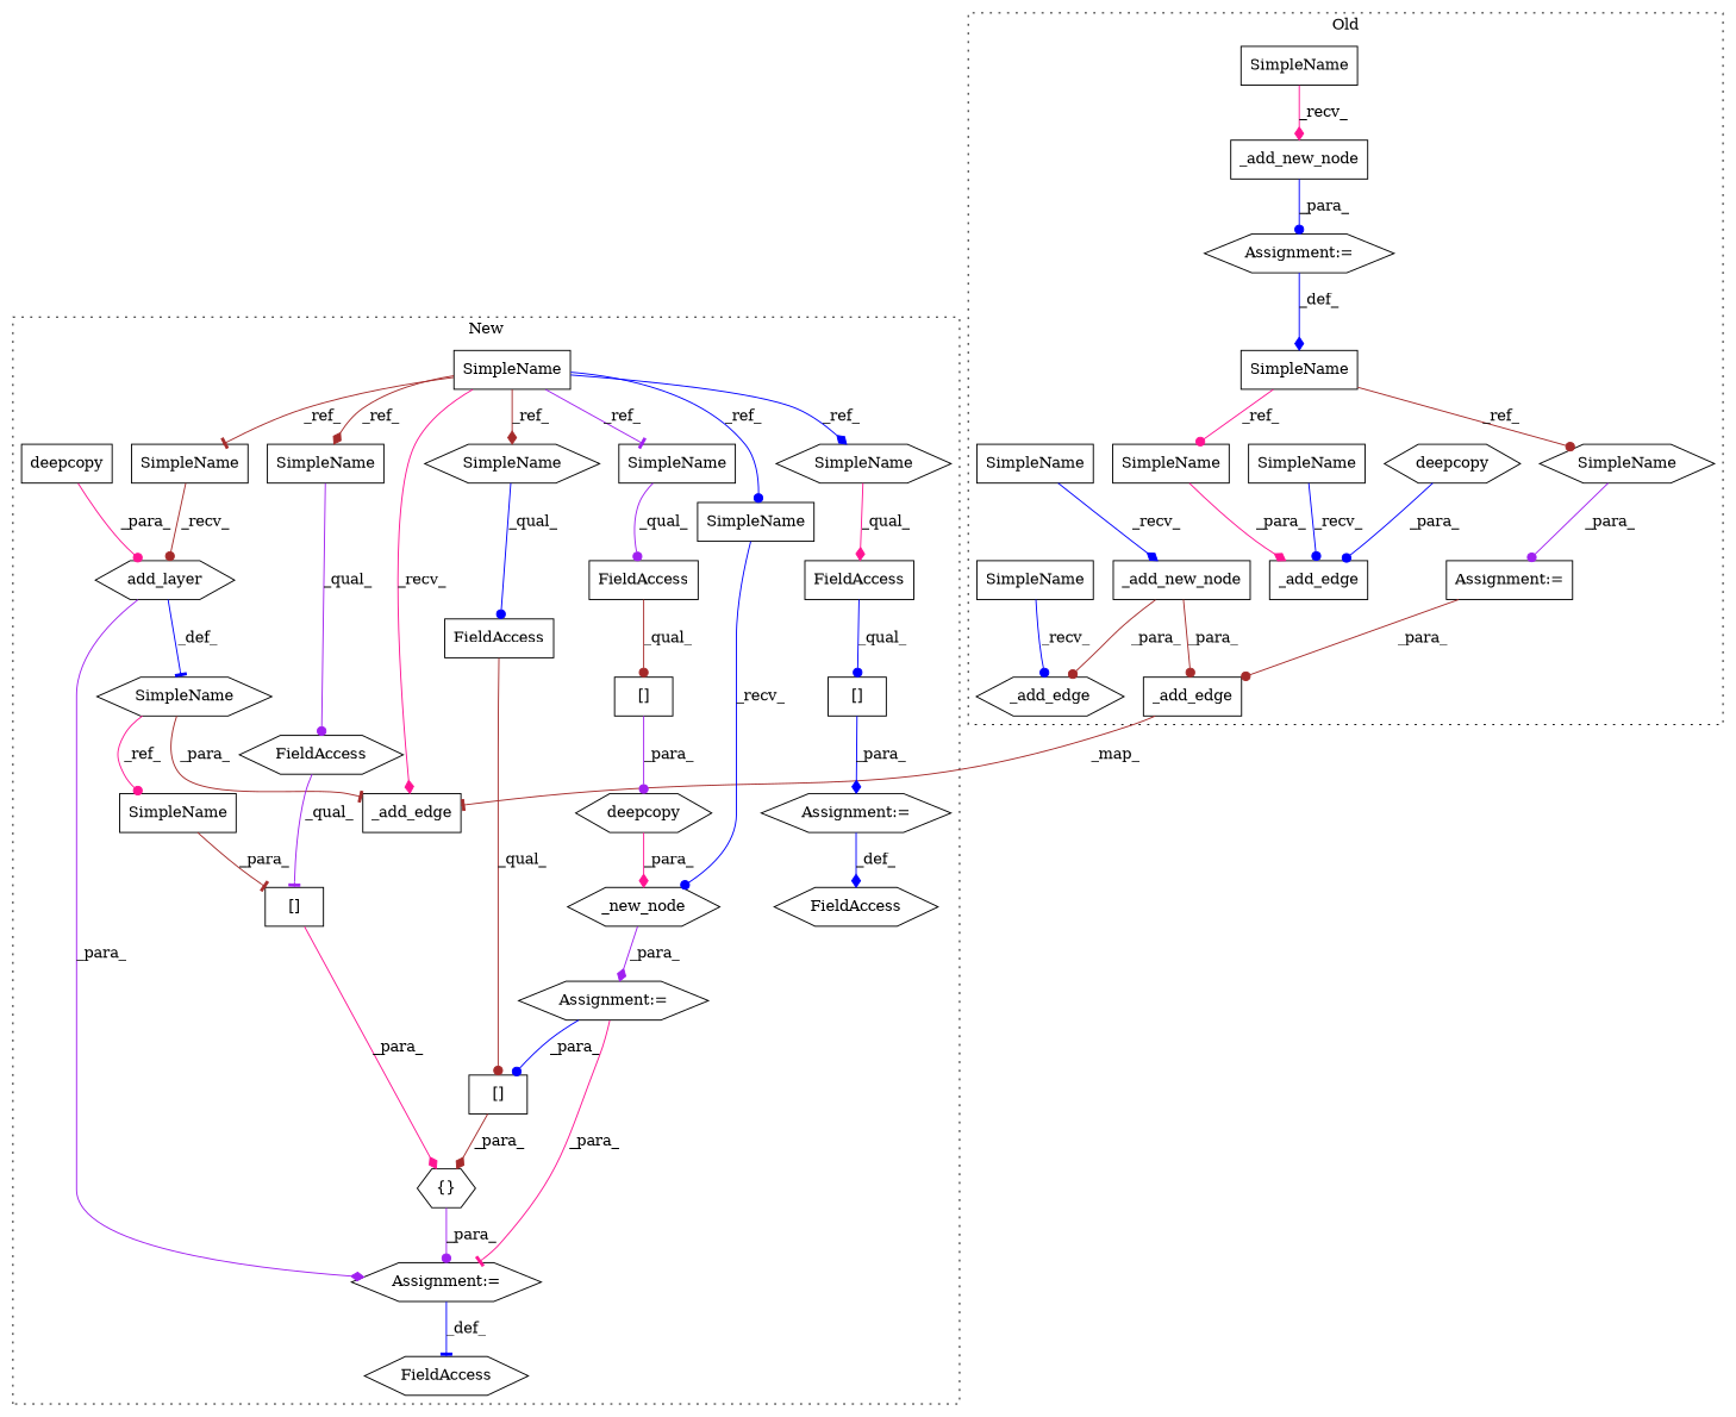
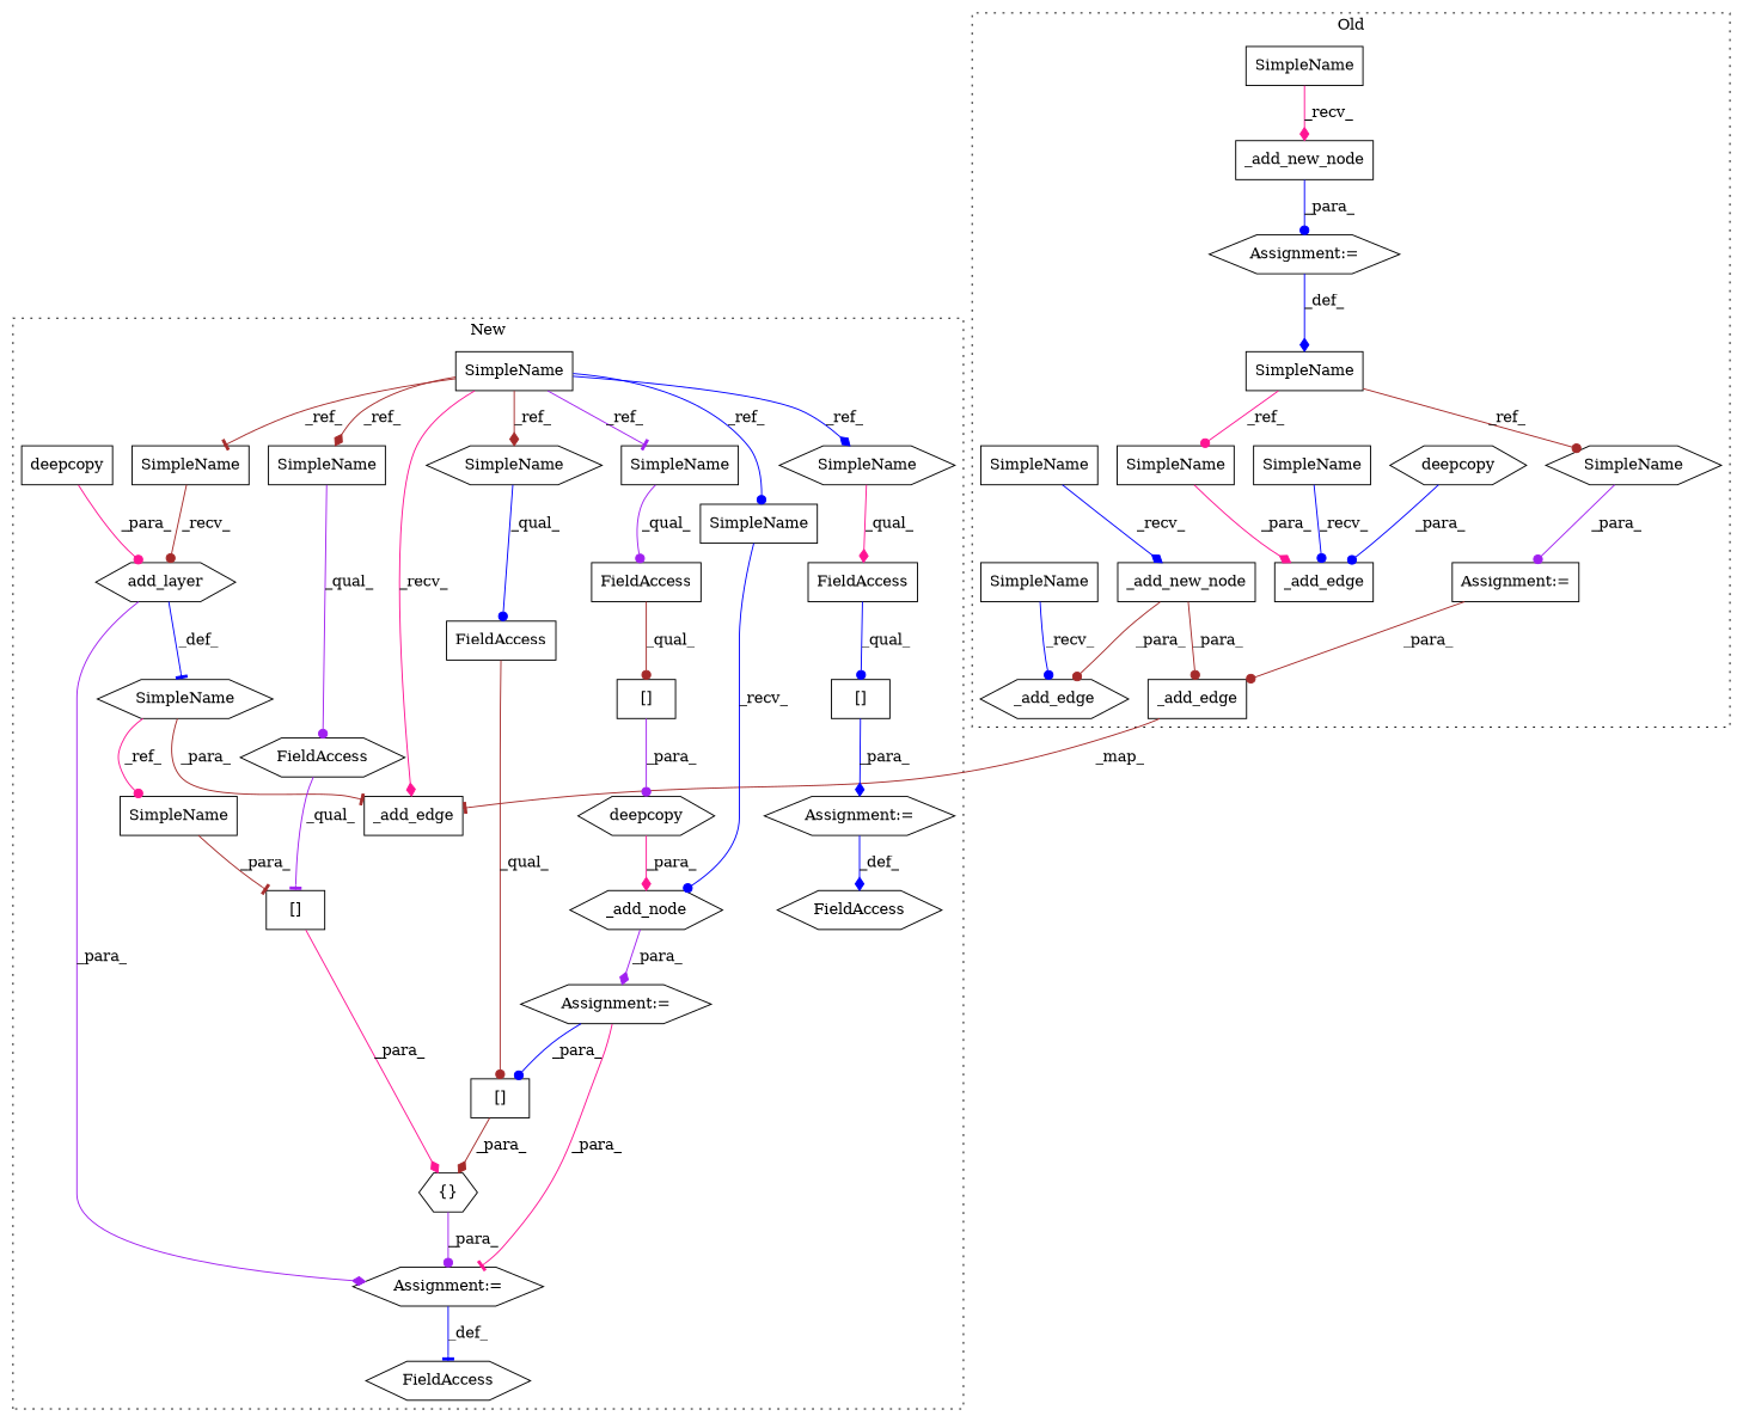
  digraph {
    node [a=42 l=4 s=19123 shape=box]
    edge [color=blue arrowhead=dot]
    n1 [a=32 l="9,1" label=deepcopy s="18184,18198" shape=hexagon]
    n2 [a=32 l="10,1" label=_add_edge s="18174,18226"]
    n3 [a=32 l="10,1" label=_add_edge s="19626,19666" shape=hexagon]
    n4 [a=32 l="10,1" label=_add_edge s="19678,19721"]
    n5 [a=32 l=15 label=_add_new_node s=18146]
    n6 [l=11 label=SimpleName s=18129]
    n7 [a=7 l=1 label="Assignment:=" s=18249]
    n8 [a=32 l=15 label=_add_new_node s=18358]
    n9 [a=7 l=1 label="Assignment:=" s=18140 shape=hexagon]
    n10 [l=11 label=SimpleName s=18215]
    n11 [l=11 label=SimpleName s=18250 shape=hexagon]
    n12 [label=SimpleName s=18353]
    n13 [label=SimpleName s=18169]
    n14 [label=SimpleName s=18141]
    n15 [label=SimpleName s=19621]
-   n16 [a=32 l="10,1" label=_new_node s="18871,18924" shape=hexagon]
+   n16 [a=32 l="10,1" label=_add_node s="18871,18924" shape=hexagon]
    n17 [a=2 l="15,1" label="[]" s="19086,19121"]
    n18 [label=SimpleName s=17542]
    n19 [a=4 l="1,1" label="{}" s="19085,19153" shape=hexagon]
    n20 [a=2 l="15,1" label="[]" s="19123,19152"]
    n21 [a=32 l="10,1" label=_add_edge s="19317,19376"]
    n22 [l=14 label=SimpleName s=18559 shape=hexagon]
    n23 [a=22 l=14 label=FieldAccess shape=hexagon]
    n24 [a=22 l=14 label=FieldAccess s=18890]
    n25 [a=2 l="15,1" label="[]" s="18890,18922"]
    n26 [a=22 l=14 label=FieldAccess s=19618]
    n27 [a=2 l="15,1" label="[]" s="19618,19654"]
    n28 [a=22 l=18 label=FieldAccess s=19049 shape=hexagon]
    n29 [a=22 l=14 label=FieldAccess s=19086]
    n30 [a=32 l="9,1" label=deepcopy s="18881,18923" shape=hexagon]
    n31 [a=32 l="10,1" label=add_layer s="18579,18639" shape=hexagon]
    n32 [a=32 l="9,1" label=deepcopy s="18589,18623"]
    n33 [a=7 l=1 label="Assignment:=" s=19617 shape=hexagon]
    n34 [a=22 l=20 label=FieldAccess s=19597 shape=hexagon]
    n35 [a=7 l=1 label="Assignment:=" s=18865 shape=hexagon]
    n36 [a=7 l=1 label="Assignment:=" s=19067 shape=hexagon]
    n37 [label=SimpleName s=18574]
    n38 [label=SimpleName s=18890]
    n39 [label=SimpleName s=19086 shape=hexagon]
    n40 [label=SimpleName]
    n41 [label=SimpleName s=19618 shape=hexagon]
    n42 [label=SimpleName s=18866]
    n43 [l=14 label=SimpleName s=19138]
    subgraph cluster_1 {
      label=Old
      style=dotted
      n1
      n2
      n3
      n4
      n5
      n6
      n7
      n8
      n9
      n10
      n11
      n12
      n13
      n14
      n15
    }
    subgraph cluster_2 {
      label=New
      style=dotted
      n16
      n17
      n18
      n19
      n20
      n21
      n22
      n23
      n24
      n25
      n26
      n27
      n28
      n29
      n30
      n31
      n32
      n33
      n34
      n35
      n36
      n37
      n38
      n39
      n40
      n41
      n42
      n43
    }
    n1 -> n2 [label=_para_]
    n4 -> n21 [label=_map_ color=brown arrowhead=tee]
    n5 -> n9 [label=_para_]
    n6 -> n10 [label=_ref_ color=deeppink]
    n6 -> n11 [label=_ref_ color=brown]
    n7 -> n4 [label=_para_ color=brown]
    n8 -> n3 [label=_para_ color=brown]
    n8 -> n4 [label=_para_ color=brown]
    n9 -> n6 [label=_def_ arrowhead=diamond]
    n10 -> n2 [label=_para_ color=deeppink arrowhead=diamond]
    n11 -> n7 [label=_para_ color=purple]
    n12 -> n8 [label=_recv_ arrowhead=diamond]
    n13 -> n2 [label=_recv_]
    n14 -> n5 [label=_recv_ color=deeppink arrowhead=diamond]
    n15 -> n3 [label=_recv_]
    n16 -> n35 [label=_para_ color=purple arrowhead=diamond]
    n17 -> n19 [label=_para_ color=brown arrowhead=diamond]
    n18 -> n21 [label=_recv_ color=deeppink arrowhead=diamond]
    n18 -> n37 [label=_ref_ color=brown arrowhead=tee]
    n18 -> n38 [label=_ref_ color=purple arrowhead=tee]
    n18 -> n39 [label=_ref_ color=brown arrowhead=diamond]
    n18 -> n40 [label=_ref_ color=brown arrowhead=diamond]
    n18 -> n41 [label=_ref_ arrowhead=diamond]
    n18 -> n42 [label=_ref_]
    n19 -> n36 [label=_para_ color=purple]
    n20 -> n19 [label=_para_ color=deeppink arrowhead=diamond]
    n22 -> n21 [label=_para_ color=brown arrowhead=tee]
    n22 -> n43 [label=_ref_ color=deeppink]
    n23 -> n20 [label=_qual_ color=purple arrowhead=tee]
    n24 -> n25 [label=_qual_ color=brown]
    n25 -> n30 [label=_para_ color=purple]
    n26 -> n27 [label=_qual_]
    n27 -> n33 [label=_para_ arrowhead=diamond]
    n29 -> n17 [label=_qual_ color=brown]
    n30 -> n16 [label=_para_ color=deeppink arrowhead=diamond]
    n31 -> n22 [label=_def_ arrowhead=tee]
    n31 -> n36 [label=_para_ color=purple arrowhead=diamond]
    n32 -> n31 [label=_para_ color=deeppink]
    n33 -> n34 [label=_def_ arrowhead=diamond]
    n35 -> n17 [label=_para_]
    n35 -> n36 [label=_para_ color=deeppink arrowhead=tee]
    n36 -> n28 [label=_def_ arrowhead=tee]
    n37 -> n31 [label=_recv_ color=brown]
    n38 -> n24 [label=_qual_ color=purple]
    n39 -> n29 [label=_qual_]
    n40 -> n23 [label=_qual_ color=purple]
    n41 -> n26 [label=_qual_ color=deeppink arrowhead=diamond]
    n42 -> n16 [label=_recv_]
    n43 -> n20 [label=_para_ color=brown arrowhead=tee]
  }
